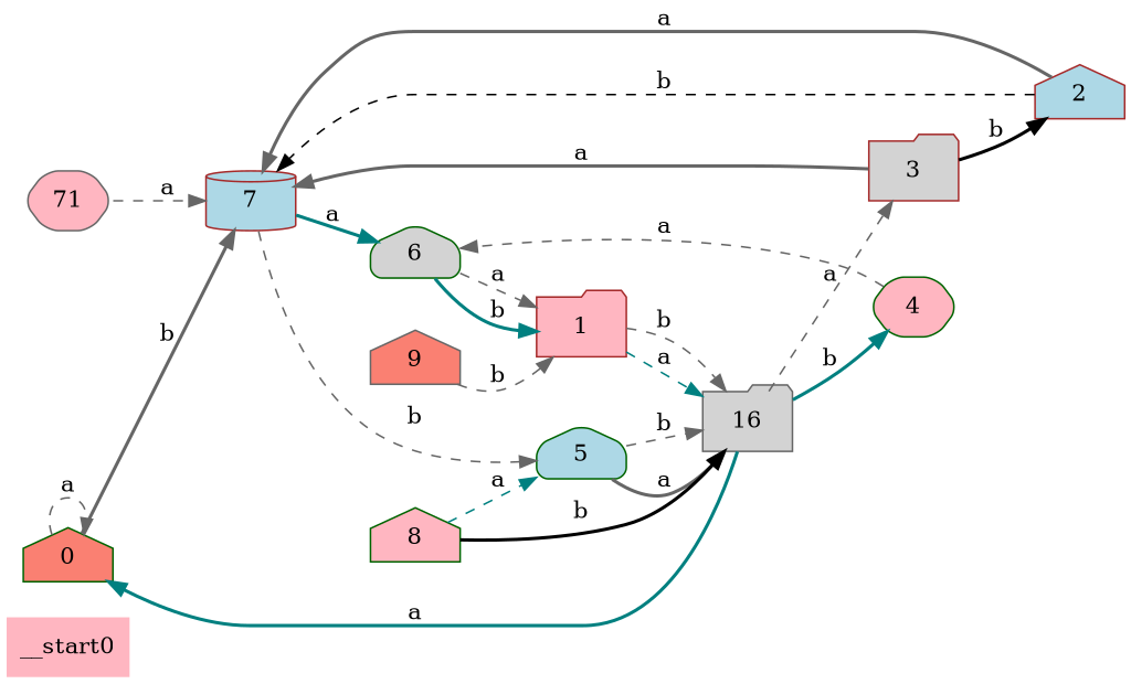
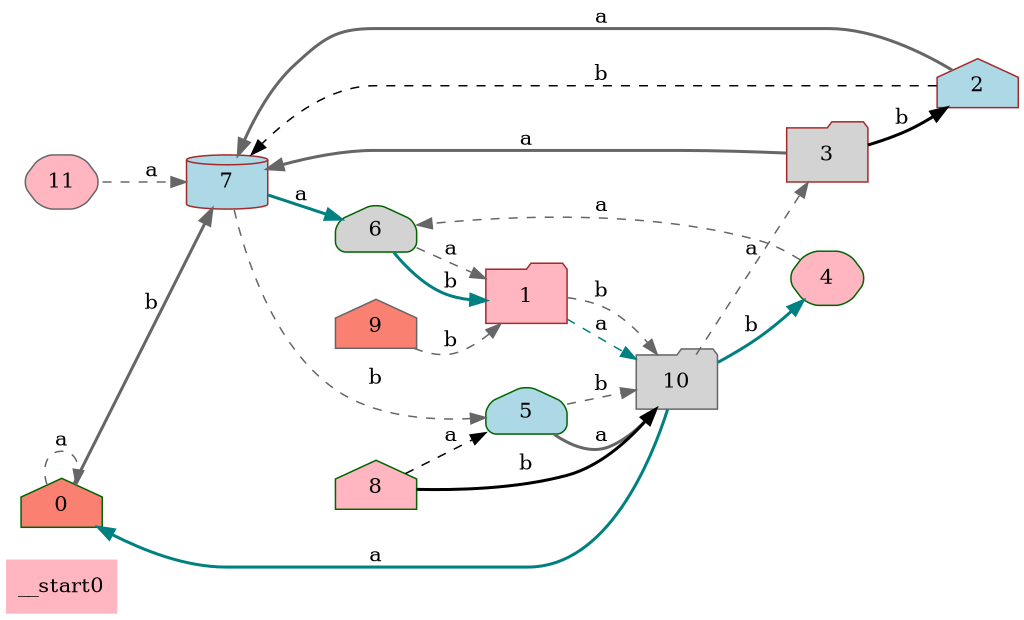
  digraph {
    rankdir=LR
    node [color=brown fillcolor=lightpink shape=house style="rounded,filled"]
    edge [color=gray40 style=dashed]
    __start0 [shape=none style=filled]
    n2 [color=darkgreen fillcolor=salmon label=0 style=filled]
    n3 [fillcolor=lightblue label=7 shape=cylinder]
    n4 [color=darkgreen fillcolor=lightgrey label=6]
    n5 [color=darkgreen fillcolor=lightblue label=5]
    n6 [label=1 shape=folder]
-   n7 [color=gray40 fillcolor=lightgrey label=16 shape=folder]
+   n7 [color=gray40 fillcolor=lightgrey label=10 shape=folder]
    n8 [fillcolor=lightgrey label=3 shape=folder]
    n9 [color=darkgreen label=4 shape=hexagon]
    n10 [fillcolor=lightblue label=2 style=filled]
    n11 [color=gray40 fillcolor=salmon label=9 style=filled]
    n12 [color=darkgreen label=8 style=filled]
-   n13 [color=gray40 label=71 shape=hexagon]
+   n13 [color=gray40 label=11 shape=hexagon]
    n2 -> n2 [label=a]
    n2 -> n3 [label=b style=bold]
    n3 -> n4 [color=teal label=a style=bold]
    n3 -> n5 [label=b]
    n4 -> n6 [label=a]
    n4 -> n6 [color=teal label=b style=bold]
    n5 -> n7 [label=a style=bold]
    n5 -> n7 [label=b]
    n6 -> n7 [color=teal label=a]
    n6 -> n7 [label=b]
    n7 -> n2 [color=teal label=a style=bold]
    n7 -> n8 [label=a]
    n7 -> n9 [color=teal label=b style=bold]
    n8 -> n3 [label=a style=bold]
    n8 -> n10 [color=black label=b style=bold]
    n9 -> n4 [label=a]
    n10 -> n3 [label=a style=bold]
    n10 -> n3 [color=black label=b]
    n11 -> n6 [label=b]
-   n12 -> n5 [color=teal label=a]
+   n12 -> n5 [color=black label=a]
    n12 -> n7 [color=black label=b style=bold]
    n13 -> n3 [label=a]
  }
